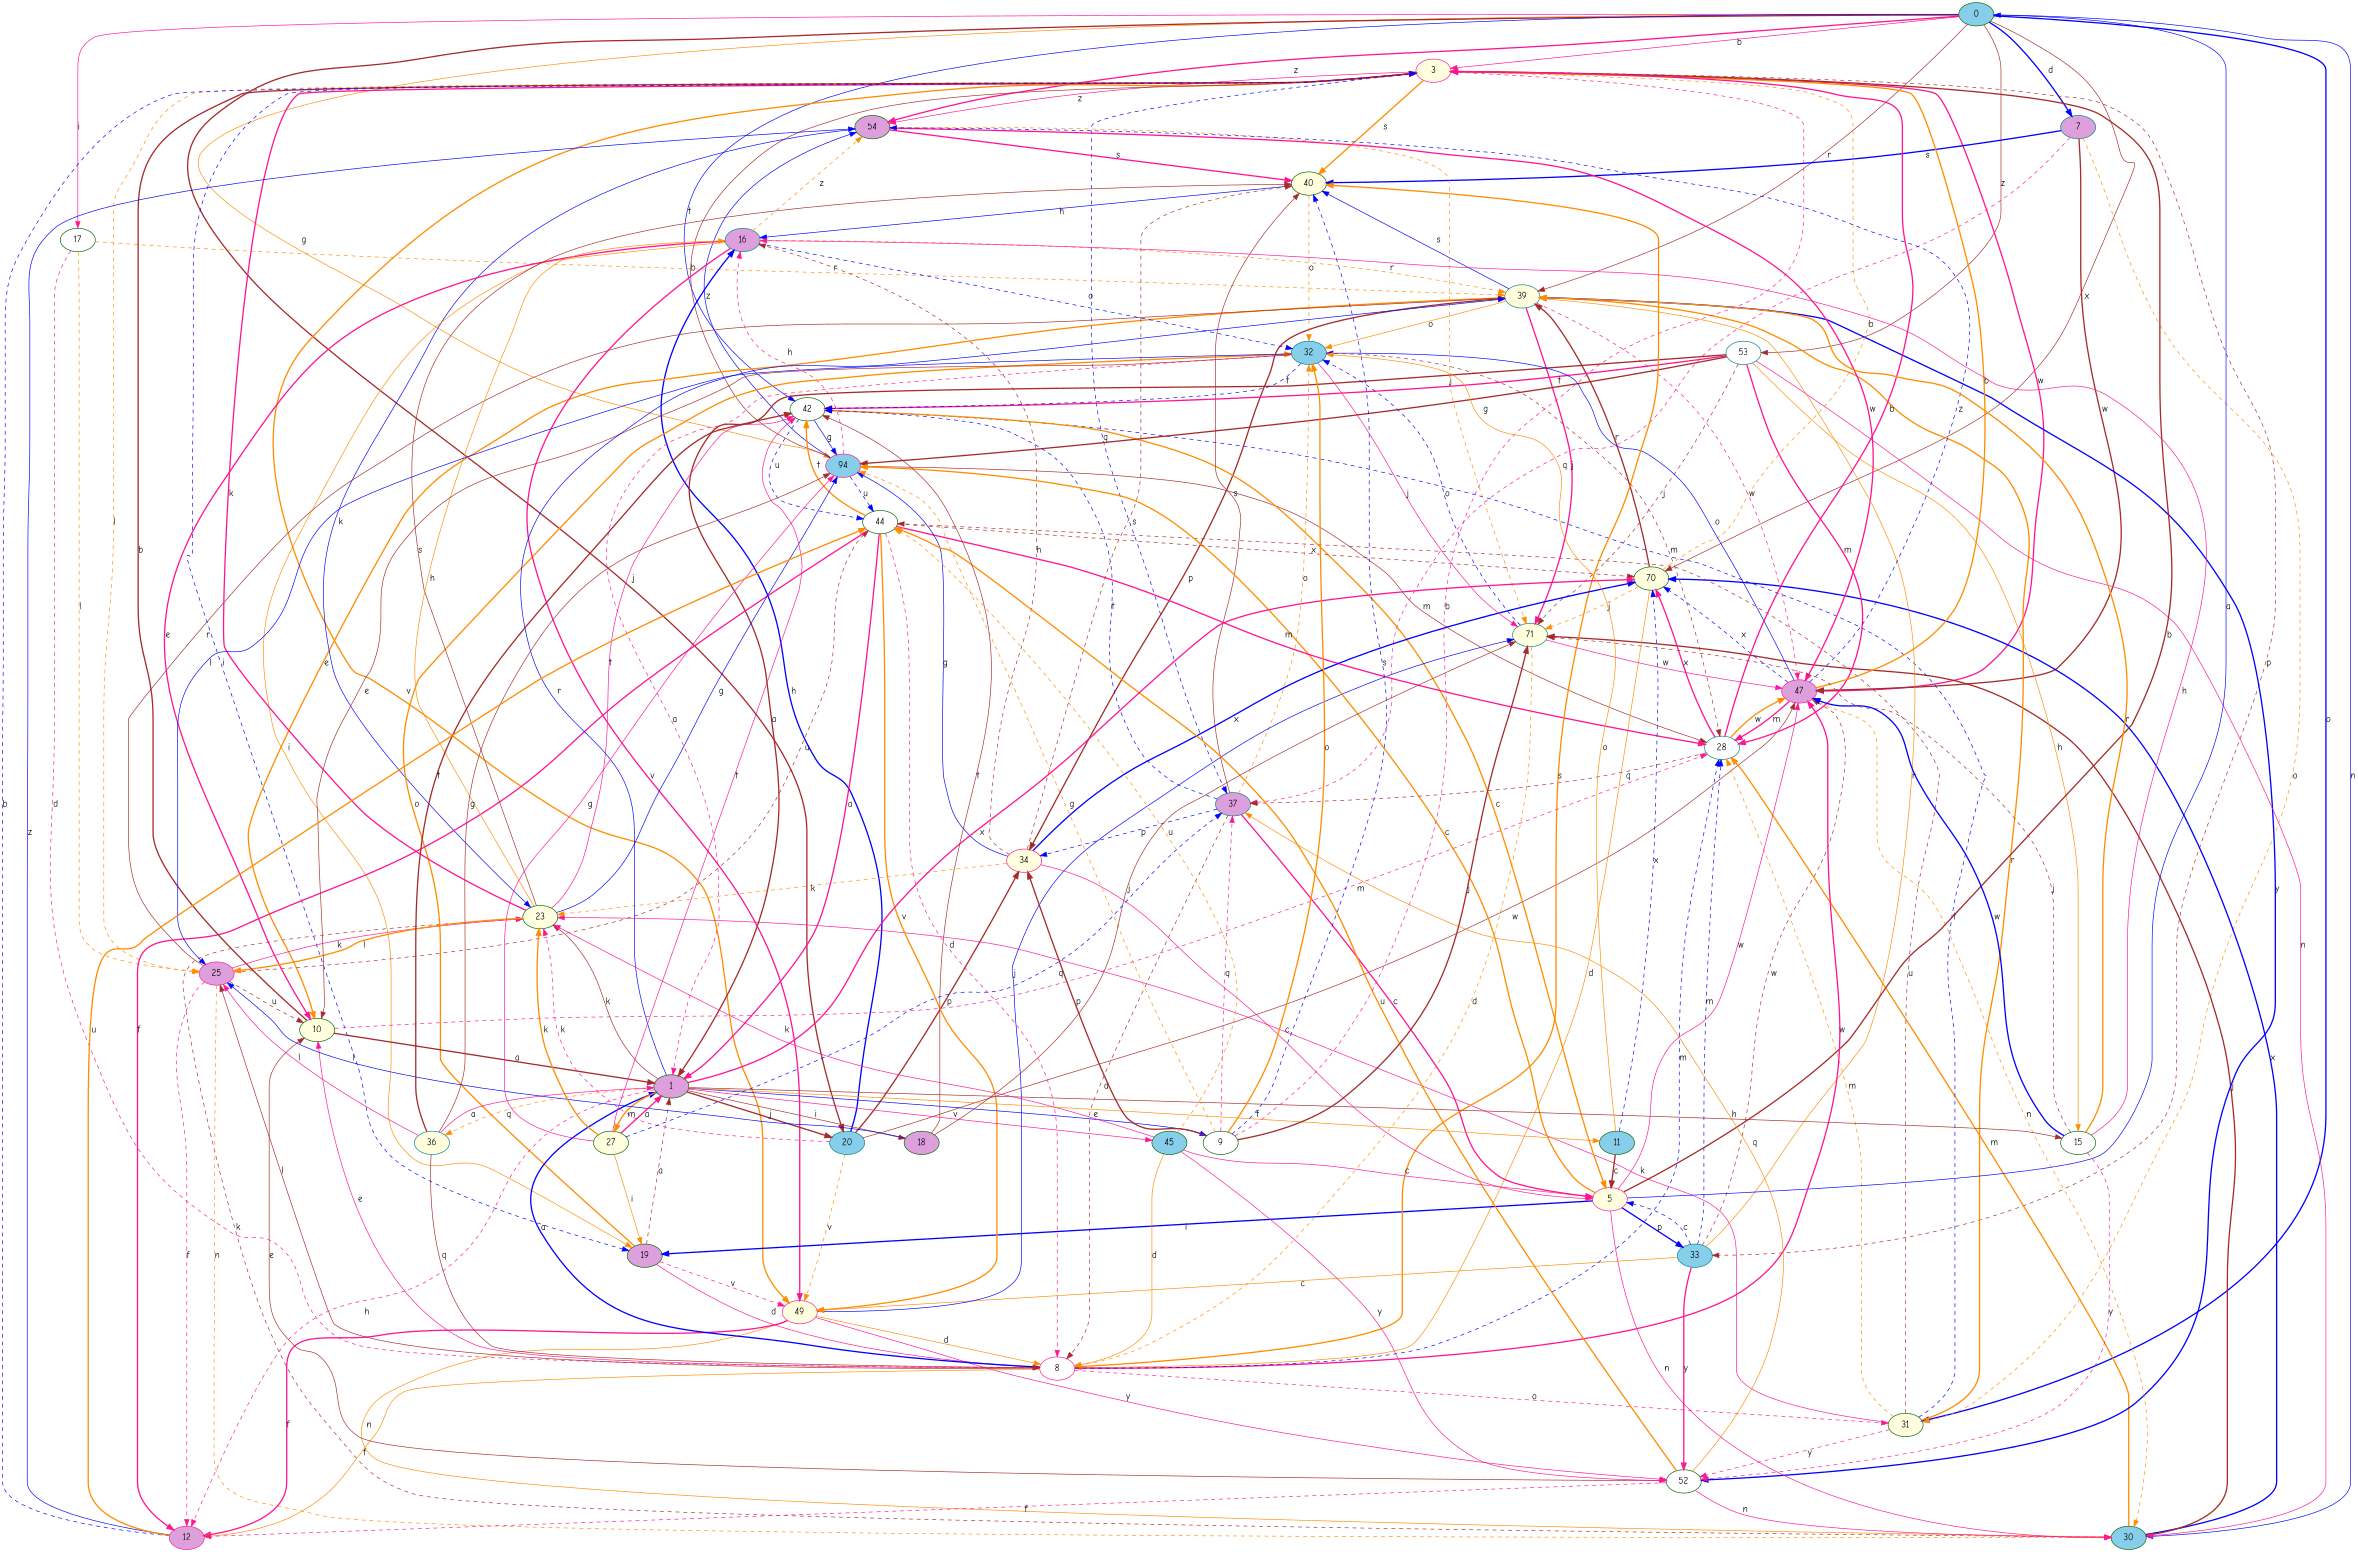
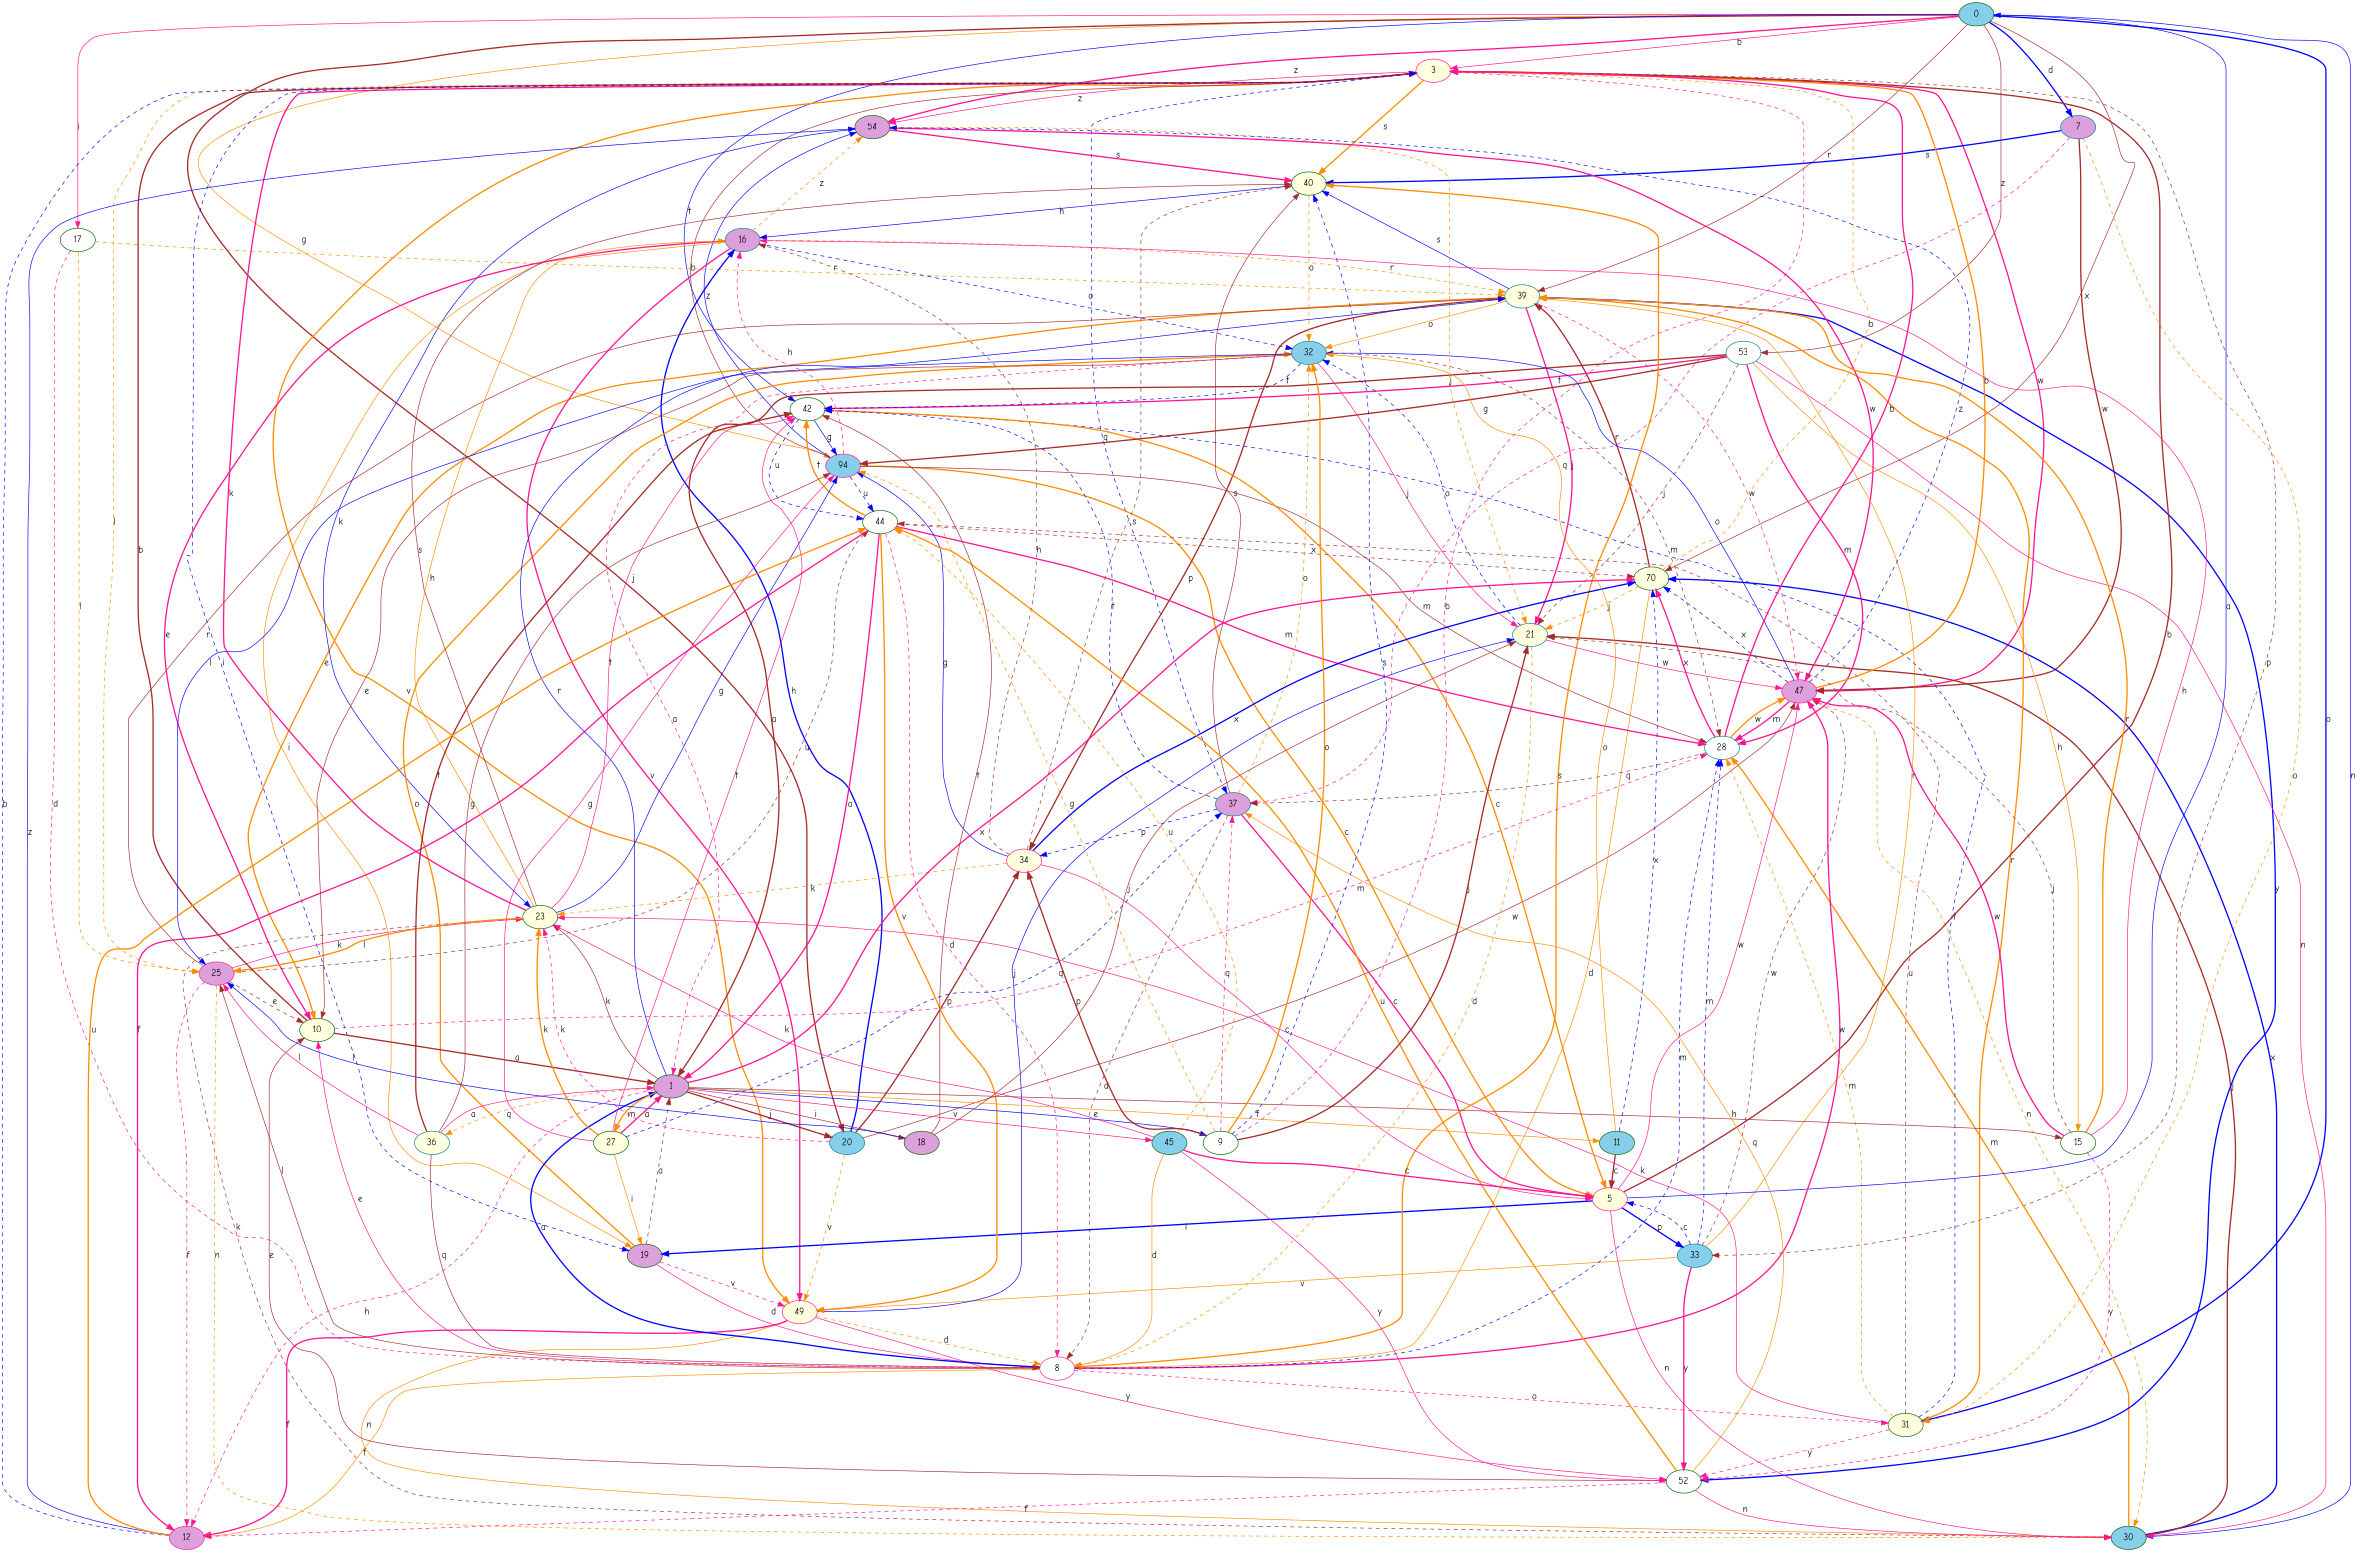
  strict digraph {
    fontname="Comic Neue"
    node [color=darkgreen fillcolor=lightyellow fontname="Comic Neue" style=filled]
    edge [color=deeppink fontname="Comic Neue" style=solid]
    0 [fillcolor=skyblue]
    3 [color=deeppink]
    7 [color=teal fillcolor=plum]
    n4 [color=deeppink fillcolor=skyblue label=94]
    17 [fillcolor=white]
    20 [color=teal fillcolor=skyblue]
    30 [fillcolor=skyblue]
    31
    39 [color=teal]
    42 [fillcolor=white]
    n11 [label=70]
    53 [color=teal fillcolor=white]
    54 [fillcolor=plum]
    19 [fillcolor=plum]
    25 [color=deeppink fillcolor=plum]
    33 [color=teal fillcolor=skyblue]
    37 [color=teal fillcolor=plum]
    40
    n19 [color=deeppink label=49]
    47 [color=deeppink fillcolor=plum]
    16 [color=teal fillcolor=plum]
    5 [color=deeppink]
    28 [color=teal fillcolor=white]
    44 [fillcolor=white]
    8 [color=deeppink fillcolor=white]
    23
    34 [color=deeppink]
-   21 [color=teal label=71]
+   21 [color=teal]
    52 [fillcolor=white]
    10
    32 [color=teal fillcolor=skyblue]
    1 [fillcolor=plum]
    15 [fillcolor=white]
    9 [fillcolor=white]
    11 [fillcolor=skyblue]
    18 [fillcolor=plum]
    27
    36 [color=teal]
    45 [fillcolor=skyblue]
    12 [color=deeppink fillcolor=plum]
    0 -> 3 [label=b]
    0 -> 7 [color=blue label=d style=bold]
    0 -> n4 [color=darkorange label=g]
    0 -> 17 [label=i]
    0 -> 20 [color=brown label=j style=bold]
    0 -> 30 [color=blue label=n]
    0 -> 31 [color=blue label=o style=bold]
    0 -> 39 [color=brown label=r]
    0 -> 42 [color=blue label=t]
    0 -> n11 [color=brown label=x]
    0 -> 53 [color=brown label=z]
    0 -> 54 [label=z style=bold]
    3 -> 54 [label=z]
    3 -> 19 [color=blue label=i style=dashed]
    3 -> 25 [color=darkorange label=l style=dashed]
    3 -> 33 [color=brown label=p style=dashed]
    3 -> 37 [color=blue label=q style=dashed]
    3 -> 40 [color=darkorange label=s style=bold]
    3 -> n19 [color=darkorange label=v style=bold]
    3 -> 47 [label=w style=bold]
    7 -> 31 [color=darkorange label=o style=dashed]
    7 -> 37 [label=q style=dashed]
    7 -> 40 [color=blue label=s style=bold]
    7 -> 47 [color=brown label=w style=bold]
    n4 -> 3 [color=brown label=b]
    n4 -> 54 [color=blue label=z]
    n4 -> 16 [label=h style=dashed]
-   5 -> n4 [color=darkorange label=c style=bold]
+   n4 -> 5 [color=darkorange label=c style=bold]
    n4 -> 28 [color=brown label=m]
    n4 -> 44 [color=blue label=u style=dashed]
    17 -> 39 [color=darkorange label=r style=dashed]
    17 -> 25 [color=darkorange label=l style=dashed]
    17 -> 8 [label=d style=dashed]
    20 -> n19 [color=darkorange label=v style=dashed]
    20 -> 47 [color=brown label=w]
    20 -> 16 [color=blue label=h style=bold]
    20 -> 23 [label=k style=dashed]
    20 -> 34 [color=brown label=p style=bold]
    30 -> n11 [color=blue label=x style=bold]
    30 -> 28 [color=darkorange label=m style=bold]
    30 -> 23 [color=brown label=k style=dashed]
    30 -> 21 [color=brown label=j style=bold]
    31 -> 39 [color=darkorange label=r style=bold]
    31 -> 42 [color=blue label=t style=dashed]
    31 -> 28 [color=darkorange label=m style=dashed]
    31 -> 44 [color=brown label=u style=dashed]
    31 -> 23 [label=k]
    31 -> 52 [label=y style=dashed]
    39 -> 40 [color=blue label=s]
    39 -> 47 [label=w style=dashed]
    39 -> 34 [color=brown label=p style=bold]
    39 -> 21 [label=j style=bold]
    39 -> 52 [color=blue label=y style=bold]
    39 -> 10 [color=darkorange label=e style=bold]
    39 -> 32 [color=darkorange label=o]
    42 -> n4 [color=blue label=g]
    42 -> 5 [color=darkorange label=c style=bold]
    42 -> 44 [color=blue label=u style=dashed]
    n11 -> 3 [color=darkorange label=b style=dashed]
    n11 -> 39 [color=brown label=r style=bold]
    n11 -> 8 [color=darkorange label=d]
    n11 -> 21 [color=darkorange label=j style=dashed]
    53 -> n4 [color=brown label=g style=bold]
    53 -> 30 [label=n]
    53 -> 42 [label=t style=bold]
    53 -> 28 [label=m style=bold]
    53 -> 21 [color=brown label=j style=dashed]
    53 -> 1 [color=brown label=a style=bold]
    53 -> 15 [color=darkorange label=h]
    54 -> 40 [label=s style=bold]
    54 -> 47 [label=w style=bold]
    54 -> 23 [color=blue label=k]
    54 -> 21 [color=darkorange label=j style=dashed]
    19 -> n19 [label=v style=dashed]
    19 -> 8 [label=d]
    19 -> 32 [color=darkorange label=o style=bold]
    19 -> 1 [color=brown label=a style=dashed]
    25 -> 30 [color=darkorange label=n style=dashed]
    25 -> 39 [color=brown label=r]
    25 -> 44 [color=brown label=u style=dashed]
    25 -> 23 [label=k]
-   25 -> 10 [color=brown label=u style=dashed]
+   25 -> 10 [color=brown label=e style=dashed]
    25 -> 12 [label=f style=dashed]
    33 -> 39 [color=darkorange label=r]
-   33 -> n19 [color=darkorange label=c]
+   33 -> n19 [color=darkorange label=v]
    33 -> 47 [color=brown label=w style=dashed]
    33 -> 5 [color=blue label=c style=dashed]
    33 -> 28 [color=blue label=m style=dashed]
    33 -> 52 [label=y style=bold]
    37 -> 42 [color=blue label=t style=dashed]
    37 -> 40 [color=brown label=s]
    37 -> 5 [label=c style=bold]
    37 -> 8 [color=brown label=d style=dashed]
    37 -> 34 [color=blue label=p style=dashed]
    37 -> 32 [color=darkorange label=o style=dashed]
    40 -> 16 [color=blue label=h]
    40 -> 32 [color=darkorange label=o style=dashed]
    n19 -> 30 [color=darkorange label=n]
-   n19 -> 8 [color=darkorange label=d]
+   n19 -> 8 [color=darkorange label=d style=dashed]
    n19 -> 21 [color=blue label=j]
    n19 -> 52 [label=y]
    n19 -> 12 [label=f style=bold]
    47 -> 3 [color=darkorange label=b style=bold]
    47 -> 30 [color=darkorange label=n style=dashed]
    47 -> n11 [color=blue label=x style=dashed]
    47 -> 54 [color=blue label=z style=dashed]
    47 -> 28 [label=m style=bold]
    47 -> 32 [color=blue label=o]
    16 -> 39 [color=darkorange label=r style=dashed]
    16 -> 54 [color=darkorange label=z style=dashed]
    16 -> 19 [color=darkorange label=i]
    16 -> n19 [label=v style=bold]
    16 -> 10 [label=e style=bold]
    16 -> 32 [color=blue label=o style=dashed]
    5 -> 0 [color=blue label=a]
    5 -> 3 [color=brown label=b style=bold]
    5 -> 30 [label=n]
    5 -> 19 [color=blue label=i style=bold]
    5 -> 33 [color=blue label=p style=bold]
    5 -> 47 [label=w]
    28 -> 3 [label=b style=bold]
    28 -> n11 [label=x style=bold]
    28 -> 37 [color=brown label=q style=dashed]
    28 -> 47 [color=darkorange label=w style=bold]
    44 -> 42 [color=darkorange label=t style=bold]
    44 -> n11 [color=brown label=x style=dashed]
    44 -> n19 [color=darkorange label=v style=bold]
    44 -> 28 [label=m style=bold]
    44 -> 8 [label=d style=dashed]
    44 -> 1 [label=a style=bold]
    44 -> 12 [label=f style=bold]
    8 -> 31 [label=o style=dashed]
    8 -> 25 [color=brown label=l]
    8 -> 40 [color=darkorange label=s style=bold]
    8 -> 47 [label=w style=bold]
    8 -> 28 [color=blue label=m style=dashed]
    8 -> 10 [label=e]
    8 -> 1 [color=blue label=a style=bold]
    8 -> 12 [color=darkorange label=f]
    23 -> 3 [label=k style=bold]
    23 -> n4 [color=blue label=g]
    23 -> 42 [label=t]
    23 -> 25 [color=darkorange label=l style=bold]
    23 -> 40 [color=brown label=s]
    23 -> 16 [color=darkorange label=h]
    34 -> n4 [color=blue label=g]
    34 -> n11 [color=blue label=x style=bold]
    34 -> 40 [color=brown label=s style=dashed]
    34 -> 16 [color=brown label=h style=dashed]
    34 -> 5 [label=c]
    34 -> 23 [color=darkorange label=k style=dashed]
    21 -> 47 [label=w]
    21 -> 8 [color=darkorange label=d style=dashed]
    21 -> 32 [color=blue label=o style=dashed]
    52 -> 30 [label=n]
    52 -> 37 [color=darkorange label=q]
    52 -> 44 [color=darkorange label=u style=bold]
    52 -> 10 [color=brown label=e]
    52 -> 12 [label=f style=dashed]
    10 -> 3 [color=brown label=b style=bold]
    10 -> 28 [label=m style=dashed]
    10 -> 1 [color=brown label=a style=bold]
    32 -> 42 [color=blue label=t style=dashed]
    32 -> 25 [color=blue label=l]
    32 -> 28 [color=brown label=m style=dashed]
    32 -> 21 [label=j]
    32 -> 10 [color=brown label=e]
    32 -> 1 [label=a style=dashed]
    1 -> 20 [color=brown label=j style=bold]
    1 -> 39 [color=blue label=r]
    1 -> n11 [label=x style=bold]
    1 -> 23 [color=brown label=k]
    1 -> 15 [color=brown label=h]
    1 -> 9 [color=blue label=e]
    1 -> 11 [color=darkorange label=f]
    1 -> 18 [color=brown label=i]
    1 -> 27 [color=darkorange label=m style=bold]
    1 -> 36 [color=darkorange label=q style=dashed]
    1 -> 45 [label=v]
    1 -> 12 [label=h style=dashed]
    15 -> 39 [color=darkorange label=r style=bold]
-   15 -> 47 [color=blue label=w style=bold]
+   15 -> 47 [label=w style=bold]
    15 -> 16 [label=h]
    15 -> 21 [color=brown label=j style=dashed]
    15 -> 52 [label=y style=dashed]
    9 -> 3 [label=b style=dashed]
    9 -> n4 [color=darkorange label=g style=dashed]
    9 -> 37 [label=q style=dashed]
    9 -> 40 [color=blue label=s style=dashed]
    9 -> 34 [color=brown label=p style=bold]
    9 -> 21 [color=brown label=j style=bold]
    9 -> 32 [color=darkorange label=o style=bold]
    11 -> n11 [color=blue label=x style=dashed]
    11 -> 5 [color=brown label=c style=bold]
    11 -> 32 [color=darkorange label=o]
    18 -> 42 [color=brown label=t]
    18 -> 25 [color=blue label=l]
    18 -> 21 [color=brown label=j]
    27 -> n4 [label=g]
    27 -> 42 [label=t]
    27 -> 19 [color=darkorange label=i]
    27 -> 37 [color=blue label=q style=dashed]
    27 -> 23 [color=darkorange label=k style=bold]
    27 -> 1 [label=a style=bold]
    36 -> n4 [color=brown label=g]
    36 -> 42 [color=brown label=t style=bold]
    36 -> 25 [label=l]
    36 -> 8 [color=brown label=q]
    36 -> 1 [label=a]
-   45 -> 5 [label=c]
+   45 -> 5 [label=c style=bold]
    45 -> 44 [color=darkorange label=u style=dashed]
    45 -> 8 [color=darkorange label=d]
    45 -> 23 [label=k]
    45 -> 52 [label=y]
    12 -> 3 [color=blue label=b style=dashed]
    12 -> 54 [color=blue label=z]
    12 -> 44 [color=darkorange label=u style=bold]
  }
